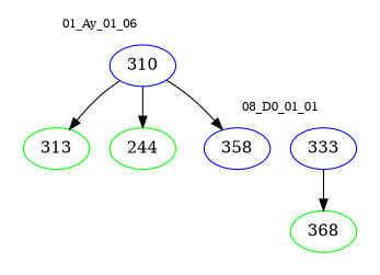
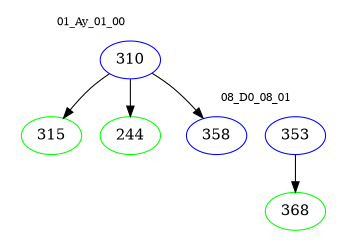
  digraph {
    node [color=blue]
    edge [color=black]
    n1 [label=310]
-   n2 [color=green label=313]
+   n2 [color=green label=315]
    n3 [color=green label=244]
-   n4 [label=333]
+   n4 [label=353]
    n5 [color=green label=368]
    n6 [label=358]
    subgraph cluster_1 {
      color=white
      fontsize=10
-     label="01_Ay_01_06"
+     label="01_Ay_01_00"
      n1
      n2
      n3
    }
    subgraph cluster_2 {
      color=white
      fontsize=10
-     label="08_D0_01_01"
+     label="08_D0_08_01"
      n4
      n5
      n6
    }
    n1 -> n2
    n1 -> n3
    n1 -> n6
    n4 -> n5
  }
